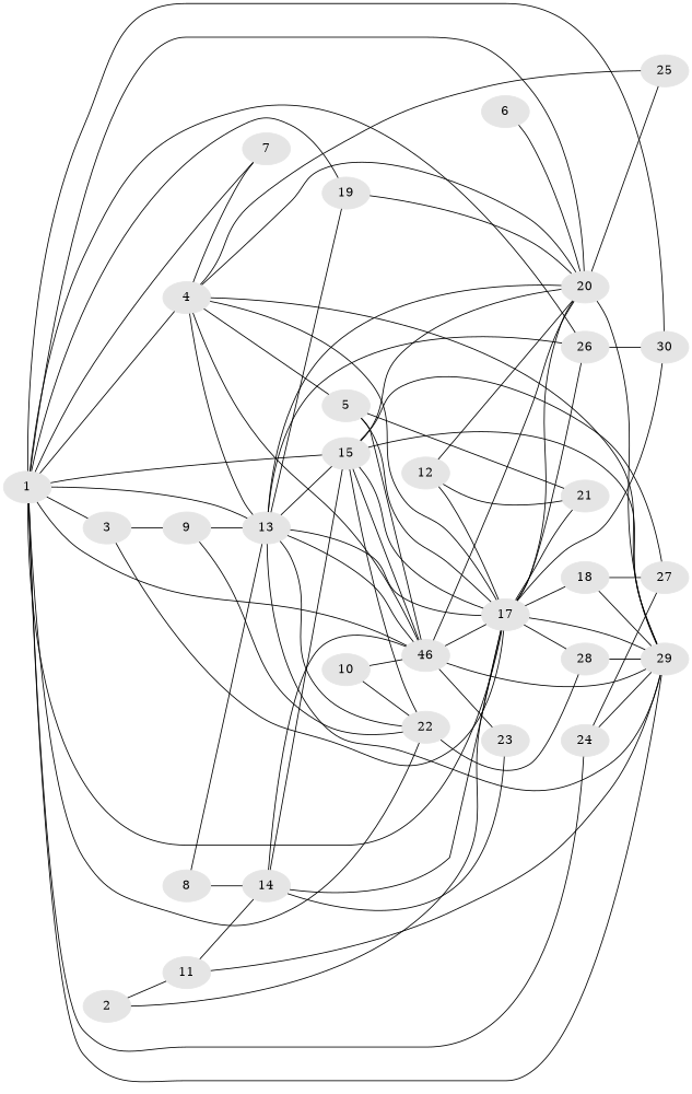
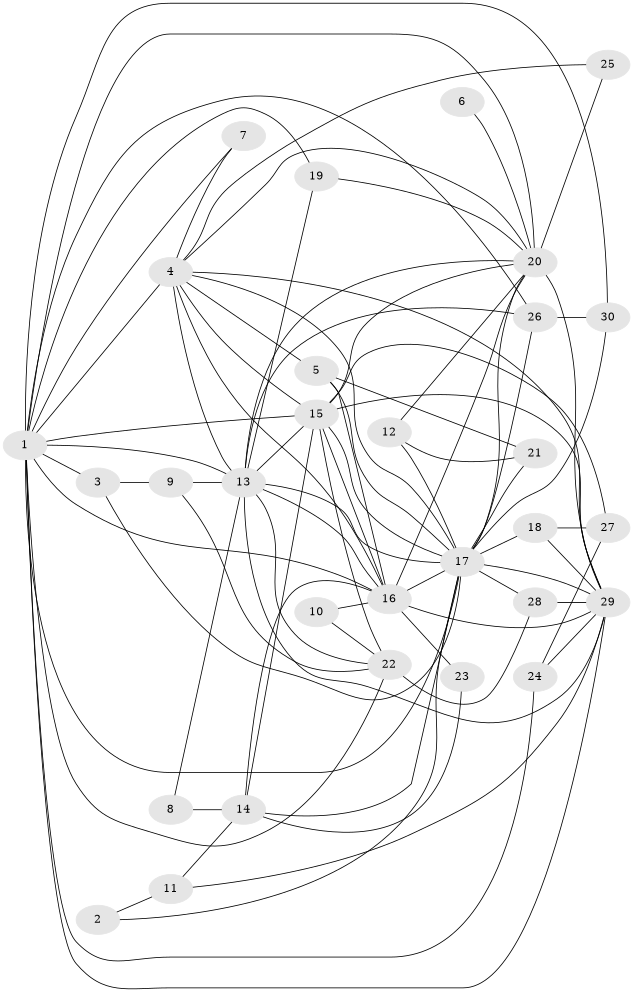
  graph {
    fontname="DejaVu Serif"
    rankdir=LR
    node [color=gray90 fontname="DejaVu Serif" style=filled]
    edge [fontname="DejaVu Serif" weight=1.0]
    1
    3
    4
    7
    13
    15
-   16 [label=46]
+   16
    17
    19
    20
    22
    24
    26
    29
    30
    9
    5
    25
    27
    23
    21
    18
    28
    2
    11
    14
    6
    8
    10
    12
    1 -- 3
    1 -- 4 [weight=3.0]
    1 -- 7
    1 -- 13 [weight=2.0]
    1 -- 15 [weight=2.0]
    1 -- 16 [weight=2.0]
    1 -- 17 [weight=4.0]
    1 -- 19
    1 -- 20 [weight=2.0]
    1 -- 22
    1 -- 24
    1 -- 26
    1 -- 29 [weight=2.0]
    1 -- 30
    3 -- 17
    3 -- 9
    4 -- 7
    4 -- 13
+   4 -- 15
    4 -- 16
    4 -- 17 [weight=3.0]
    4 -- 20
    4 -- 29 [weight=2.0]
    4 -- 5
    4 -- 25 [weight=2.0]
    13 -- 15
    13 -- 16 [weight=2.0]
    13 -- 17 [weight=3.0]
    13 -- 19
    13 -- 20
    13 -- 22
    13 -- 26
    13 -- 29 [weight=2.0]
    15 -- 16
    15 -- 17 [weight=3.0]
    15 -- 20 [weight=2.0]
    15 -- 22
    15 -- 29
    15 -- 27
    16 -- 17 [weight=3.0]
    16 -- 20
    16 -- 29 [weight=2.0]
    16 -- 23
    17 -- 20 [weight=3.0]
    17 -- 26
    17 -- 29 [weight=2.0]
    17 -- 30
    17 -- 21
    17 -- 18 [weight=2.0]
    17 -- 28
    19 -- 20
    20 -- 29 [weight=2.0]
    20 -- 25
    22 -- 28
    24 -- 29
    24 -- 27
    26 -- 30
    9 -- 13
    9 -- 22
    5 -- 16
    5 -- 17
    5 -- 21
    18 -- 29
    18 -- 27
    28 -- 29
    2 -- 17 [weight=2.0]
    2 -- 11
    11 -- 29
    11 -- 14
    14 -- 15
    14 -- 16 [weight=2.0]
    14 -- 17
    14 -- 23
    6 -- 20
    8 -- 13
    8 -- 14
    10 -- 16
    10 -- 22
    12 -- 17
    12 -- 20
    12 -- 21
  }
